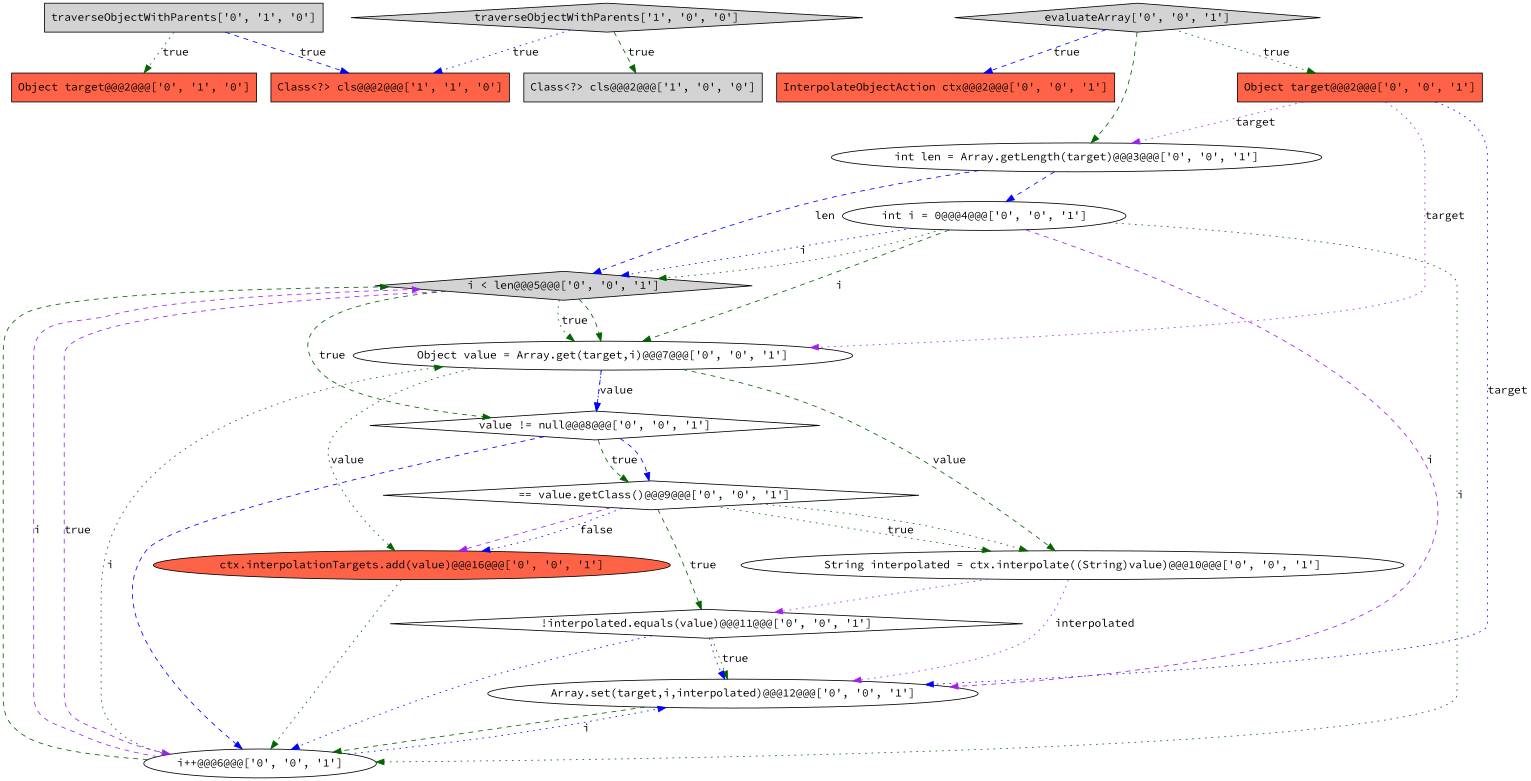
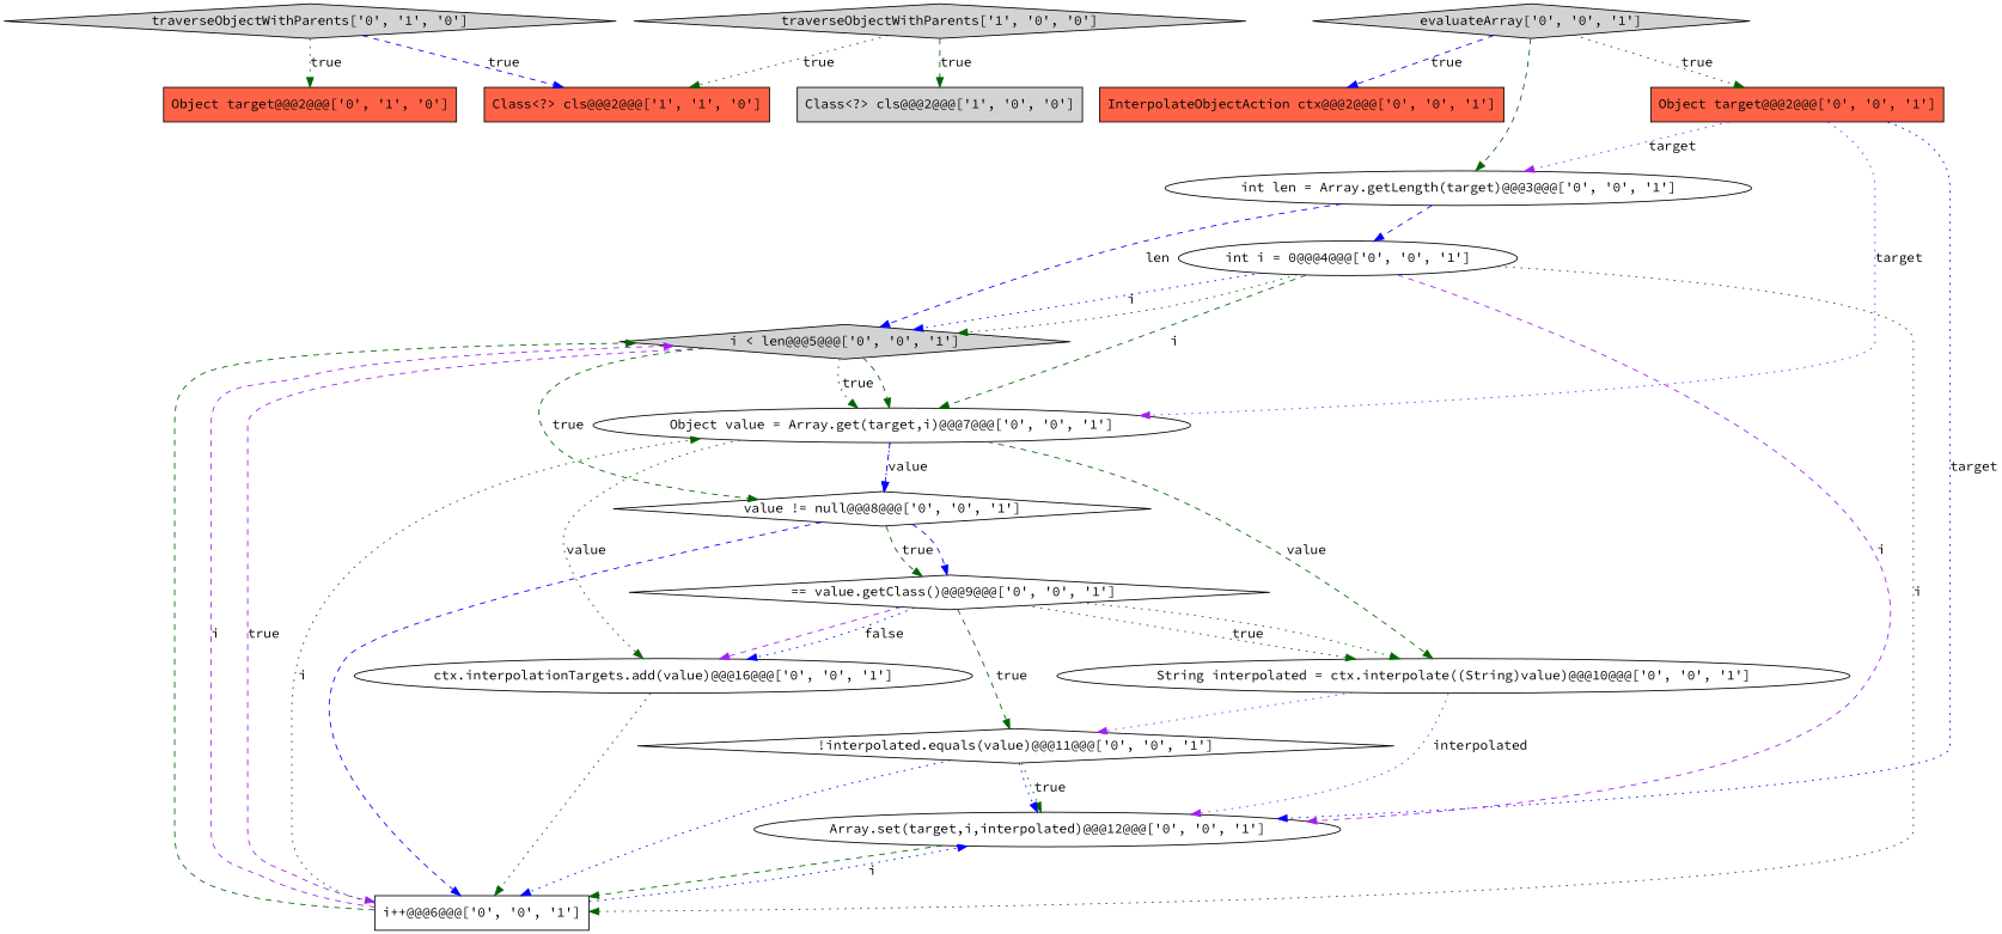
  digraph {
    fontname="Source Code Pro"
    node [fillcolor=white fontname="Source Code Pro" shape=diamond style=filled]
    edge [color=darkgreen fontname="Source Code Pro" style=dotted]
    n1 [fillcolor=tomato label="Object target@@@2@@@['0', '1', '0']" shape=box]
    n2 [fillcolor=tomato label="InterpolateObjectAction ctx@@@2@@@['0', '0', '1']" shape=box]
    n3 [fillcolor=lightgray label="evaluateArray['0', '0', '1']"]
    n4 [fillcolor=tomato label="Object target@@@2@@@['0', '0', '1']" shape=box]
    n5 [label="int len = Array.getLength(target)@@@3@@@['0', '0', '1']" shape=ellipse]
    n6 [label="Array.set(target,i,interpolated)@@@12@@@['0', '0', '1']" shape=ellipse]
    n7 [label="Object value = Array.get(target,i)@@@7@@@['0', '0', '1']" shape=ellipse]
    n8 [fillcolor=lightgray label="i < len@@@5@@@['0', '0', '1']"]
    n9 [label="int i = 0@@@4@@@['0', '0', '1']" shape=ellipse]
-   n10 [label="i++@@@6@@@['0', '0', '1']" shape=ellipse]
+   n10 [label="i++@@@6@@@['0', '0', '1']" shape=box]
    n11 [label="String interpolated = ctx.interpolate((String)value)@@@10@@@['0', '0', '1']" shape=ellipse]
-   n12 [fillcolor=tomato label="ctx.interpolationTargets.add(value)@@@16@@@['0', '0', '1']" shape=ellipse]
+   n12 [label="ctx.interpolationTargets.add(value)@@@16@@@['0', '0', '1']" shape=ellipse]
    n13 [label="value != null@@@8@@@['0', '0', '1']"]
    n14 [label=" == value.getClass()@@@9@@@['0', '0', '1']"]
    n15 [label="!interpolated.equals(value)@@@11@@@['0', '0', '1']"]
    n16 [fillcolor=lightgray label="traverseObjectWithParents['1', '0', '0']"]
    n17 [fillcolor=lightgray label="Class<?> cls@@@2@@@['1', '0', '0']" shape=box]
    n18 [fillcolor=tomato label="Class<?> cls@@@2@@@['1', '1', '0']" shape=box]
-   n19 [fillcolor=lightgray label="traverseObjectWithParents['0', '1', '0']" shape=box]
+   n19 [fillcolor=lightgray label="traverseObjectWithParents['0', '1', '0']"]
    n3 -> n2 [color=blue label=true style=dashed]
    n3 -> n4 [label=true]
    n3 -> n5 [style=dashed]
    n4 -> n5 [color=purple label=target]
    n4 -> n6 [color=blue label=target]
    n4 -> n7 [color=purple label=target]
    n5 -> n8 [color=blue label=len style=dashed]
    n5 -> n9 [color=blue style=dashed]
    n6 -> n10 [style=dashed]
    n7 -> n11 [label=value style=dashed]
    n7 -> n12 [label=value]
    n7 -> n13 [color=blue label=value]
    n7 -> n13 [color=blue style=dashed]
    n8 -> n7 [style=dashed]
    n8 -> n7 [label=true]
    n8 -> n10 [color=purple label=true style=dashed]
    n8 -> n13 [label=true style=dashed]
    n9 -> n6 [color=purple label=i style=dashed]
    n9 -> n7 [label=i style=dashed]
    n9 -> n8
    n9 -> n8 [color=blue label=i]
    n9 -> n10 [label=i]
    n10 -> n6 [color=blue label=i]
    n10 -> n7 [label=i]
    n10 -> n8 [style=dashed]
    n10 -> n8 [color=purple label=i style=dashed]
    n11 -> n6 [color=purple label=interpolated]
    n11 -> n15 [color=purple]
    n12 -> n10
    n13 -> n10 [color=blue style=dashed]
    n13 -> n14 [label=true style=dashed]
    n13 -> n14 [color=blue style=dashed]
    n14 -> n11 [label=true]
    n14 -> n11
    n14 -> n12 [color=purple style=dashed]
    n14 -> n12 [color=blue label=false]
    n14 -> n15 [label=true style=dashed]
    n15 -> n6 [label=true]
    n15 -> n6 [color=blue]
    n15 -> n10 [color=blue]
    n16 -> n17 [label=true style=dashed]
-   n16 -> n18 [color=blue label=true]
+   n16 -> n18 [label=true]
    n19 -> n1 [label=true]
    n19 -> n18 [color=blue label=true style=dashed]
  }
